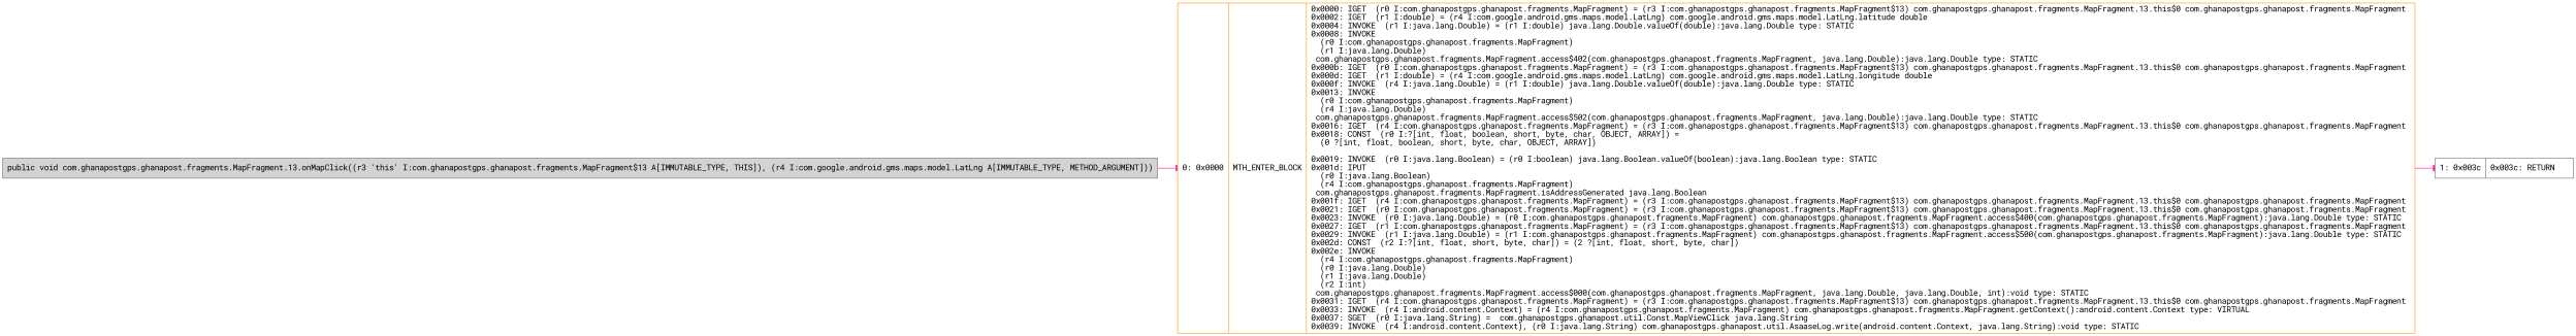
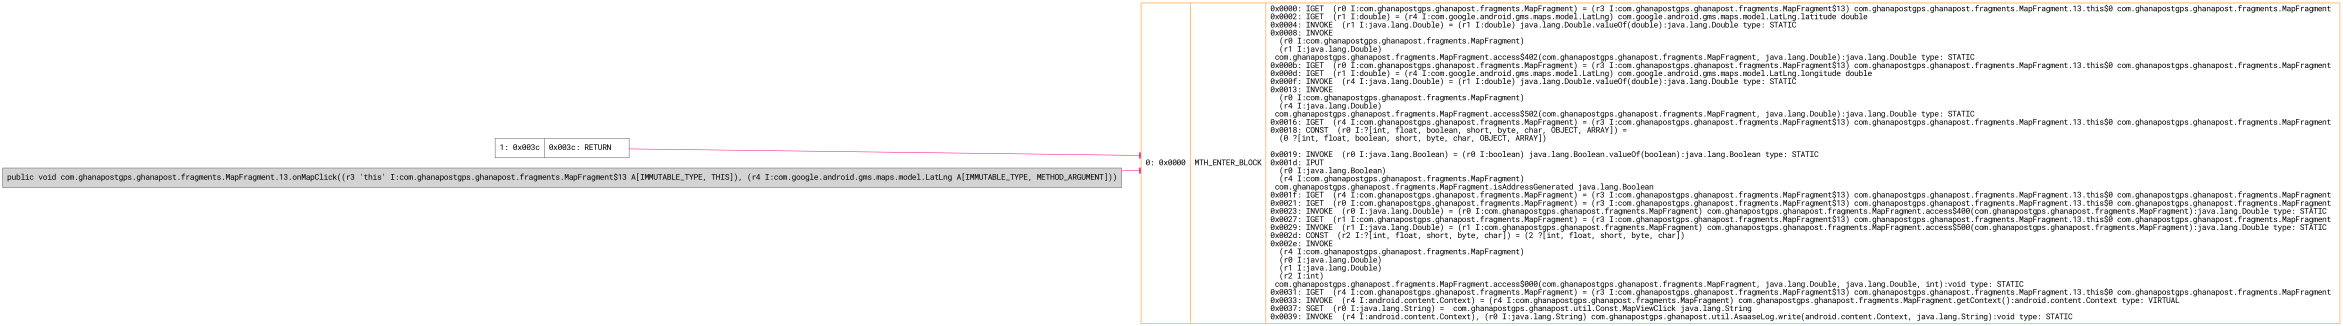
  digraph {
    rankdir=LR
    fontname="Roboto Mono"
    node [shape=record style=filled fillcolor=white color=gray40 fontname="Roboto Mono"]
    edge [color=deeppink arrowhead=tee fontname="Roboto Mono"]
    n1 [label="{0\:\ 0x0000|MTH_ENTER_BLOCK\l|0x0000: IGET  (r0 I:com.ghanapostgps.ghanapost.fragments.MapFragment) = (r3 I:com.ghanapostgps.ghanapost.fragments.MapFragment$13) com.ghanapostgps.ghanapost.fragments.MapFragment.13.this$0 com.ghanapostgps.ghanapost.fragments.MapFragment \l0x0002: IGET  (r1 I:double) = (r4 I:com.google.android.gms.maps.model.LatLng) com.google.android.gms.maps.model.LatLng.latitude double \l0x0004: INVOKE  (r1 I:java.lang.Double) = (r1 I:double) java.lang.Double.valueOf(double):java.lang.Double type: STATIC \l0x0008: INVOKE  \l  (r0 I:com.ghanapostgps.ghanapost.fragments.MapFragment)\l  (r1 I:java.lang.Double)\l com.ghanapostgps.ghanapost.fragments.MapFragment.access$402(com.ghanapostgps.ghanapost.fragments.MapFragment, java.lang.Double):java.lang.Double type: STATIC \l0x000b: IGET  (r0 I:com.ghanapostgps.ghanapost.fragments.MapFragment) = (r3 I:com.ghanapostgps.ghanapost.fragments.MapFragment$13) com.ghanapostgps.ghanapost.fragments.MapFragment.13.this$0 com.ghanapostgps.ghanapost.fragments.MapFragment \l0x000d: IGET  (r1 I:double) = (r4 I:com.google.android.gms.maps.model.LatLng) com.google.android.gms.maps.model.LatLng.longitude double \l0x000f: INVOKE  (r4 I:java.lang.Double) = (r1 I:double) java.lang.Double.valueOf(double):java.lang.Double type: STATIC \l0x0013: INVOKE  \l  (r0 I:com.ghanapostgps.ghanapost.fragments.MapFragment)\l  (r4 I:java.lang.Double)\l com.ghanapostgps.ghanapost.fragments.MapFragment.access$502(com.ghanapostgps.ghanapost.fragments.MapFragment, java.lang.Double):java.lang.Double type: STATIC \l0x0016: IGET  (r4 I:com.ghanapostgps.ghanapost.fragments.MapFragment) = (r3 I:com.ghanapostgps.ghanapost.fragments.MapFragment$13) com.ghanapostgps.ghanapost.fragments.MapFragment.13.this$0 com.ghanapostgps.ghanapost.fragments.MapFragment \l0x0018: CONST  (r0 I:?[int, float, boolean, short, byte, char, OBJECT, ARRAY]) = \l  (0 ?[int, float, boolean, short, byte, char, OBJECT, ARRAY])\l \l0x0019: INVOKE  (r0 I:java.lang.Boolean) = (r0 I:boolean) java.lang.Boolean.valueOf(boolean):java.lang.Boolean type: STATIC \l0x001d: IPUT  \l  (r0 I:java.lang.Boolean)\l  (r4 I:com.ghanapostgps.ghanapost.fragments.MapFragment)\l com.ghanapostgps.ghanapost.fragments.MapFragment.isAddressGenerated java.lang.Boolean \l0x001f: IGET  (r4 I:com.ghanapostgps.ghanapost.fragments.MapFragment) = (r3 I:com.ghanapostgps.ghanapost.fragments.MapFragment$13) com.ghanapostgps.ghanapost.fragments.MapFragment.13.this$0 com.ghanapostgps.ghanapost.fragments.MapFragment \l0x0021: IGET  (r0 I:com.ghanapostgps.ghanapost.fragments.MapFragment) = (r3 I:com.ghanapostgps.ghanapost.fragments.MapFragment$13) com.ghanapostgps.ghanapost.fragments.MapFragment.13.this$0 com.ghanapostgps.ghanapost.fragments.MapFragment \l0x0023: INVOKE  (r0 I:java.lang.Double) = (r0 I:com.ghanapostgps.ghanapost.fragments.MapFragment) com.ghanapostgps.ghanapost.fragments.MapFragment.access$400(com.ghanapostgps.ghanapost.fragments.MapFragment):java.lang.Double type: STATIC \l0x0027: IGET  (r1 I:com.ghanapostgps.ghanapost.fragments.MapFragment) = (r3 I:com.ghanapostgps.ghanapost.fragments.MapFragment$13) com.ghanapostgps.ghanapost.fragments.MapFragment.13.this$0 com.ghanapostgps.ghanapost.fragments.MapFragment \l0x0029: INVOKE  (r1 I:java.lang.Double) = (r1 I:com.ghanapostgps.ghanapost.fragments.MapFragment) com.ghanapostgps.ghanapost.fragments.MapFragment.access$500(com.ghanapostgps.ghanapost.fragments.MapFragment):java.lang.Double type: STATIC \l0x002d: CONST  (r2 I:?[int, float, short, byte, char]) = (2 ?[int, float, short, byte, char]) \l0x002e: INVOKE  \l  (r4 I:com.ghanapostgps.ghanapost.fragments.MapFragment)\l  (r0 I:java.lang.Double)\l  (r1 I:java.lang.Double)\l  (r2 I:int)\l com.ghanapostgps.ghanapost.fragments.MapFragment.access$000(com.ghanapostgps.ghanapost.fragments.MapFragment, java.lang.Double, java.lang.Double, int):void type: STATIC \l0x0031: IGET  (r4 I:com.ghanapostgps.ghanapost.fragments.MapFragment) = (r3 I:com.ghanapostgps.ghanapost.fragments.MapFragment$13) com.ghanapostgps.ghanapost.fragments.MapFragment.13.this$0 com.ghanapostgps.ghanapost.fragments.MapFragment \l0x0033: INVOKE  (r4 I:android.content.Context) = (r4 I:com.ghanapostgps.ghanapost.fragments.MapFragment) com.ghanapostgps.ghanapost.fragments.MapFragment.getContext():android.content.Context type: VIRTUAL \l0x0037: SGET  (r0 I:java.lang.String) =  com.ghanapostgps.ghanapost.util.Const.MapViewClick java.lang.String \l0x0039: INVOKE  (r4 I:android.content.Context), (r0 I:java.lang.String) com.ghanapostgps.ghanapost.util.AsaaseLog.write(android.content.Context, java.lang.String):void type: STATIC \l}" color=darkorange]
    n2 [label="{1\:\ 0x003c|0x003c: RETURN   \l}"]
    n3 [label="{public void com.ghanapostgps.ghanapost.fragments.MapFragment.13.onMapClick((r3 'this' I:com.ghanapostgps.ghanapost.fragments.MapFragment$13 A[IMMUTABLE_TYPE, THIS]), (r4 I:com.google.android.gms.maps.model.LatLng A[IMMUTABLE_TYPE, METHOD_ARGUMENT])) }" fillcolor=lightgrey]
-   n1 -> n2
+   n2 -> n1
    n3 -> n1
  }
